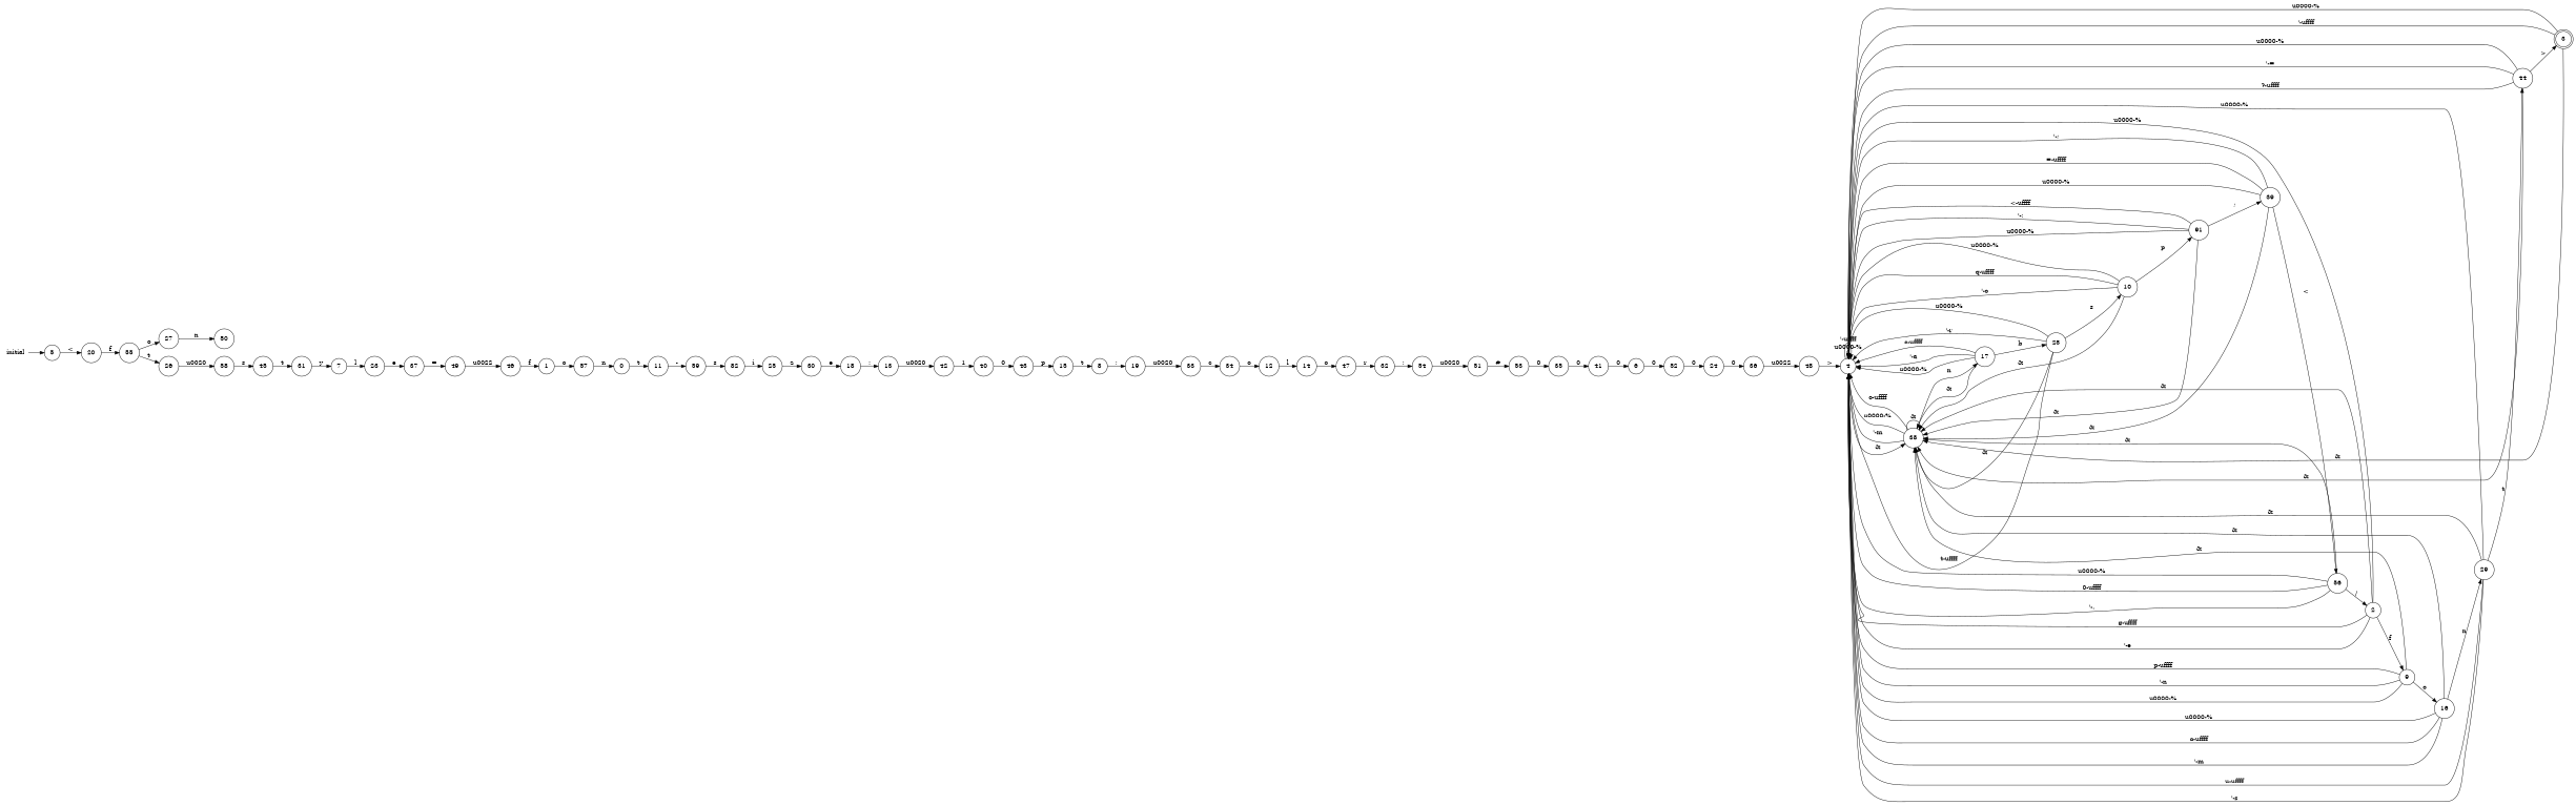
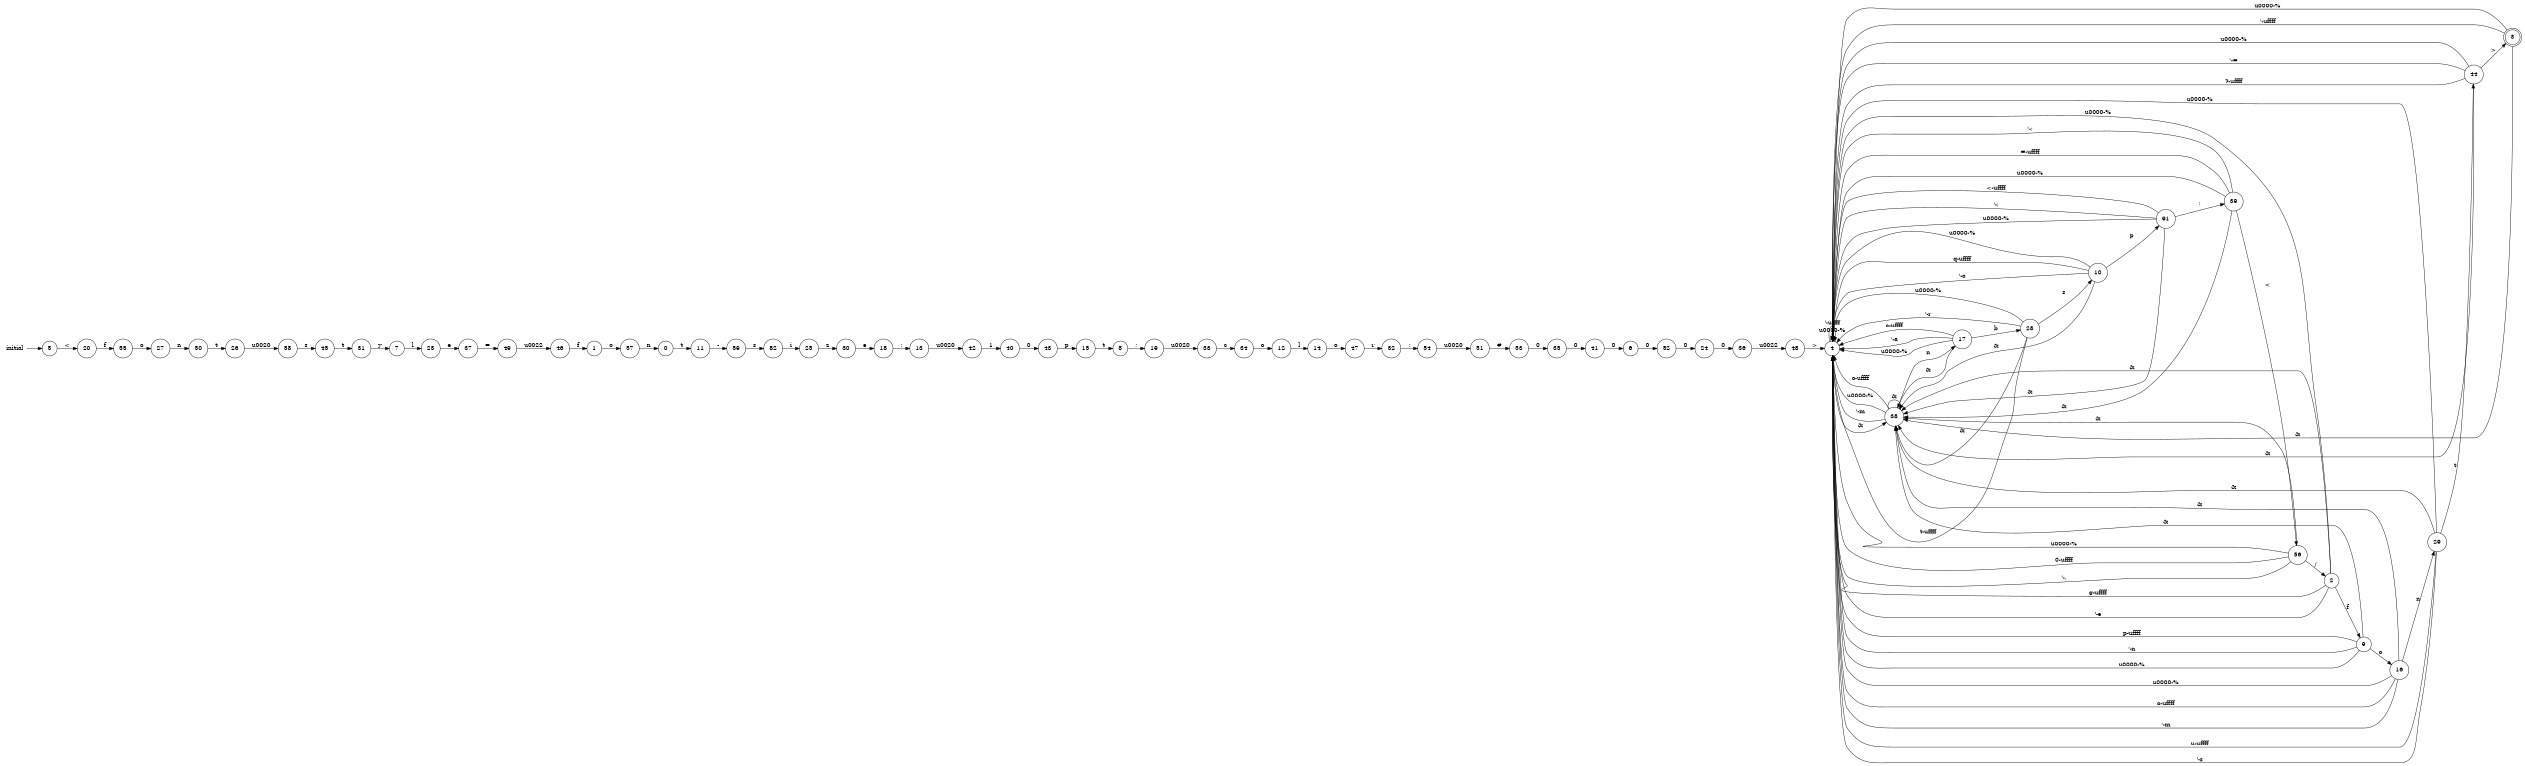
  digraph {
    rankdir=LR
    node [shape=circle]
    0
    11
    59
    n4 [label=82]
    1
    57
    2
    9
    38
    4
    16
    17
    29
    28
    3 [shape=doublecircle]
    5
    20
    55
    initial [shape=plaintext]
    27
    6
    52
    24
    36
    7
    23
    37
    49
    8
    19
    33
    34
    44
    10
    n35 [label=91]
    39
    56
    25
    12
    14
    47
    32
    13
    42
    40
    43
    54
    15
    18
    50
    30
    46
    48
    26
    58
    45
    31
    51
    53
    35
    41
    0 -> 11 [label=t]
    11 -> 59 [label="-"]
    59 -> n4 [label=s]
    n4 -> 25 [label=i]
    1 -> 57 [label=o]
    57 -> 0 [label=n]
    2 -> 9 [label=f]
    2 -> 38 [label="&"]
    2 -> 4 [label="g-\uffff"]
    2 -> 4 [label="'-e"]
    2 -> 4 [label="\u0000-%"]
    9 -> 38 [label="&"]
    9 -> 4 [label="p-\uffff"]
    9 -> 4 [label="'-n"]
    9 -> 4 [label="\u0000-%"]
    9 -> 16 [label=o]
    38 -> 38 [label="&"]
    38 -> 4 [label="o-\uffff"]
    38 -> 4 [label="\u0000-%"]
    38 -> 4 [label="'-m"]
    38 -> 17 [label=n]
    4 -> 38 [label="&"]
    4 -> 4 [label="\u0000-%"]
    4 -> 4 [label="'-\uffff"]
    16 -> 38 [label="&"]
    16 -> 4 [label="o-\uffff"]
    16 -> 4 [label="\u0000-%"]
    16 -> 4 [label="'-m"]
    16 -> 29 [label=n]
    17 -> 38 [label="&"]
    17 -> 4 [label="'-a"]
    17 -> 4 [label="\u0000-%"]
    17 -> 4 [label="c-\uffff"]
    17 -> 28 [label=b]
    29 -> 38 [label="&"]
    29 -> 4 [label="\u0000-%"]
    29 -> 4 [label="u-\uffff"]
    29 -> 4 [label="'-s"]
    29 -> 44 [label=t]
    28 -> 38 [label="&"]
    28 -> 4 [label="t-\uffff"]
    28 -> 4 [label="\u0000-%"]
    28 -> 4 [label="'-r"]
    28 -> 10 [label=s]
    3 -> 38 [label="&"]
    3 -> 4 [label="\u0000-%"]
    3 -> 4 [label="'-\uffff"]
    5 -> 20 [label="<"]
    20 -> 55 [label=f]
    55 -> 27 [label=o]
    initial -> 5
    27 -> 50 [label=n]
    6 -> 52 [label=0]
    52 -> 24 [label=0]
    24 -> 36 [label=0]
    36 -> 48 [label="\u0022"]
    7 -> 23 [label=l]
    23 -> 37 [label=e]
    37 -> 49 [label="="]
    49 -> 46 [label="\u0022"]
    8 -> 19 [label=";"]
    19 -> 33 [label="\u0020"]
    33 -> 34 [label=c]
    34 -> 12 [label=o]
    44 -> 38 [label="&"]
    44 -> 4 [label="'-="]
    44 -> 4 [label="\u0000-%"]
    44 -> 4 [label="?-\uffff"]
    44 -> 3 [label=">"]
    10 -> 38 [label="&"]
    10 -> 4 [label="q-\uffff"]
    10 -> 4 [label="'-o"]
    10 -> 4 [label="\u0000-%"]
    10 -> n35 [label=p]
    n35 -> 38 [label="&"]
    n35 -> 4 [label="<-\uffff"]
    n35 -> 4 [label="'-:"]
    n35 -> 4 [label="\u0000-%"]
    n35 -> 39 [label=";"]
    39 -> 38 [label="&"]
    39 -> 4 [label="'-;"]
    39 -> 4 [label="=-\uffff"]
    39 -> 4 [label="\u0000-%"]
    39 -> 56 [label="<"]
    56 -> 2 [label="/"]
    56 -> 38 [label="&"]
    56 -> 4 [label="'-."]
    56 -> 4 [label="\u0000-%"]
    56 -> 4 [label="0-\uffff"]
    25 -> 30 [label=z]
    12 -> 14 [label=l]
    14 -> 47 [label=o]
    47 -> 32 [label=r]
    32 -> 54 [label=":"]
    13 -> 42 [label="\u0020"]
    42 -> 40 [label=1]
    40 -> 43 [label=0]
    43 -> 15 [label=p]
    54 -> 51 [label="\u0020"]
    15 -> 8 [label=t]
    18 -> 13 [label=":"]
-   55 -> 26 [label=t]
+   50 -> 26 [label=t]
    30 -> 18 [label=e]
    46 -> 1 [label=f]
    48 -> 4 [label=">"]
    26 -> 58 [label="\u0020"]
    58 -> 45 [label=s]
    45 -> 31 [label=t]
    31 -> 7 [label=y]
    51 -> 53 [label="#"]
    53 -> 35 [label=0]
    35 -> 41 [label=0]
    41 -> 6 [label=0]
  }
